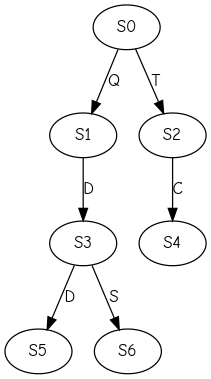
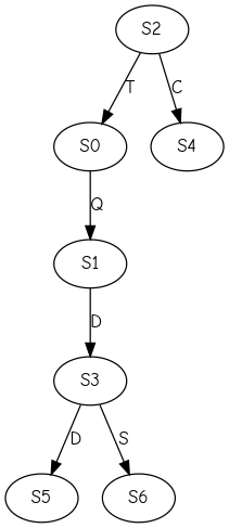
  strict digraph {
    fontname="Comic Neue"
    node [fontname="Comic Neue"]
    edge [fontname="Comic Neue"]
    S0
    S1
    S2
    S3
    S4
    S5
    S6
    S0 -> S1 [label=Q]
-   S0 -> S2 [label=T]
+   S2 -> S0 [label=T]
    S1 -> S3 [label=D]
    S2 -> S4 [label=C]
    S3 -> S5 [label=D]
    S3 -> S6 [label=S]
  }
